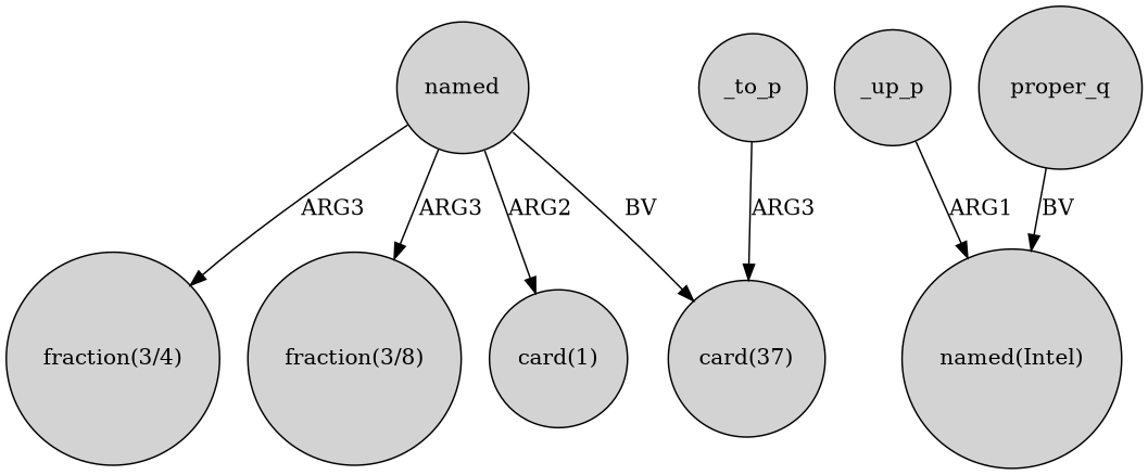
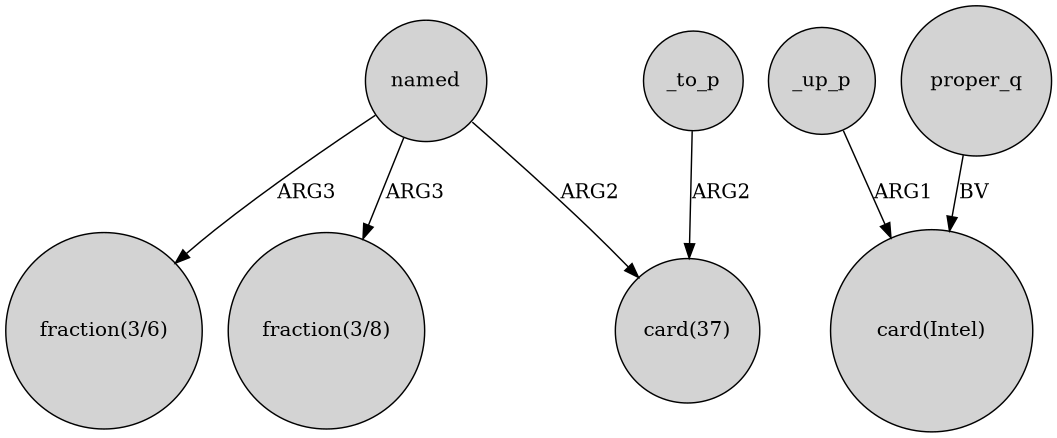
  digraph {
    node [shape=circle style=filled]
    n1 [label=named]
-   "card(1)"
    "fraction(3/8)"
    n4 [label="card(37)"]
-   "fraction(3/4)"
+   "fraction(3/4)" [label="fraction(3/6)"]
    _up_p
-   "named(Intel)"
+   "named(Intel)" [label="card(Intel)"]
    proper_q
    _to_p
-   n1 -> "card(1)" [label=ARG2]
    n1 -> "fraction(3/8)" [label=ARG3]
-   n1 -> n4 [label=BV]
+   n1 -> n4 [label=ARG2]
    n1 -> "fraction(3/4)" [label=ARG3]
    _up_p -> "named(Intel)" [label=ARG1]
    proper_q -> "named(Intel)" [label=BV]
-   _to_p -> n4 [label=ARG3]
+   _to_p -> n4 [label=ARG2]
  }
